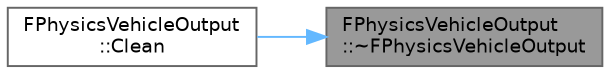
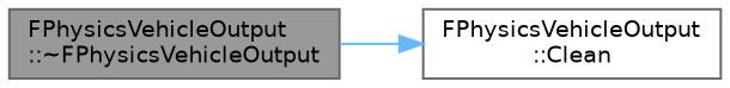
  digraph {
    rankdir=LR
    node [fontname=Helvetica fontsize=10 shape=box style=filled]
    n1 [color=gray40 fillcolor=grey60 fontcolor=black height=0.2 label="FPhysicsVehicleOutput\l::~FPhysicsVehicleOutput" width=0.4]
    n2 [color=grey40 fillcolor=white height=0.2 label="FPhysicsVehicleOutput\l::Clean" width=0.4]
-   n2 -> n1 [color=steelblue1 fontname=Helvetica fontsize=10 labelfontname=Helvetica labelfontsize=10 style=solid]
+   n1 -> n2 [color=steelblue1 fontname=Helvetica fontsize=10 labelfontname=Helvetica labelfontsize=10 style=solid]
  }
